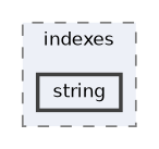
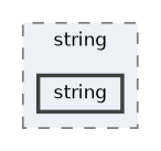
  digraph {
    compound=true
    rankdir=LR
    n1 [color=grey25 fillcolor="#edf0f7" fontname=Helvetica fontsize=10 height=0.2 label=string shape=box style="filled,bold" width=0.4]
    subgraph cluster_1 {
      bgcolor="#edf0f7"
      fontname=Helvetica
      fontsize=10
-     label=indexes
+     label=string
      pencolor=grey50
      style="filled,dashed"
      n1
    }
  }
